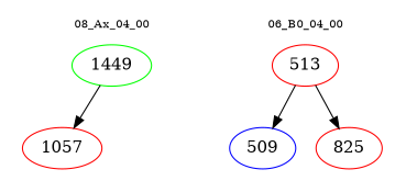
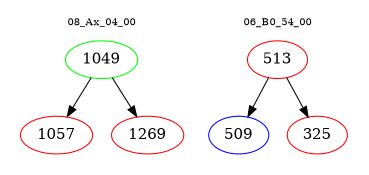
  digraph {
    node [color=red]
    edge [color=black]
-   n1 [color=green label=1449]
+   n1 [color=green label=1049]
    n2 [label=1057]
+   n3 [label=1269]
    n4 [label=513]
    n5 [color=blue label=509]
-   n6 [label=825]
+   n6 [label=325]
    subgraph cluster_1 {
      color=white
      fontsize=10
      label="08_Ax_04_00"
      n1
      n2
+     n3
    }
    subgraph cluster_2 {
      color=white
      fontsize=10
-     label="06_B0_04_00"
+     label="06_B0_54_00"
      n4
      n5
      n6
    }
    n1 -> n2
+   n1 -> n3
    n4 -> n5
    n4 -> n6
  }
